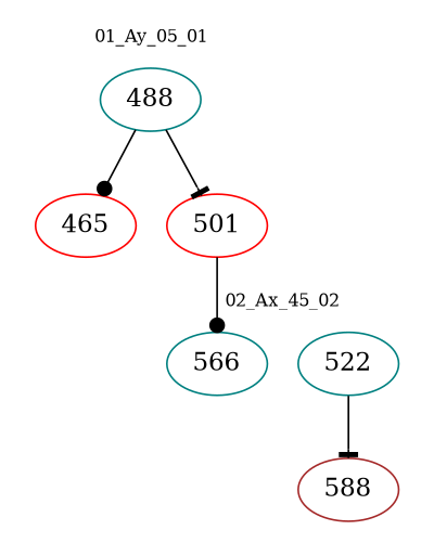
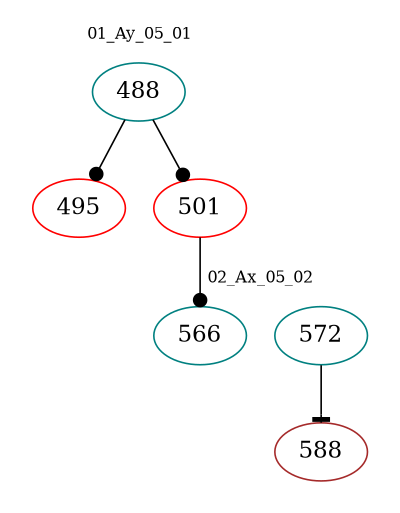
  digraph {
    node [color=teal]
    edge [arrowhead=dot color=black style=solid]
    n1 [label=488]
-   n2 [color=red label=465]
+   n2 [color=red label=495]
    n3 [color=red label=501]
-   n4 [label=522]
+   n4 [label=572]
    n5 [label=566]
    n6 [color=brown label=588]
    subgraph cluster_1 {
      color=white
      fontsize=10
      label="01_Ay_05_01"
      n1
      n2
      n3
    }
    subgraph cluster_2 {
      color=white
      fontsize=10
-     label="02_Ax_45_02"
+     label="02_Ax_05_02"
      n4
      n5
      n6
    }
    n1 -> n2
-   n1 -> n3 [arrowhead=tee]
+   n1 -> n3
    n3 -> n5
    n4 -> n6 [arrowhead=tee]
  }
